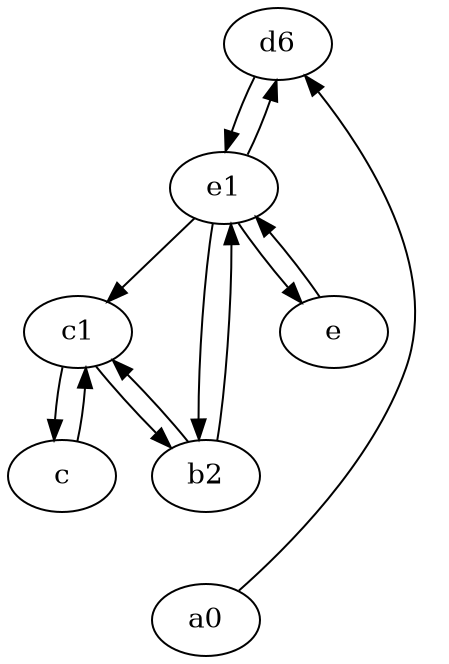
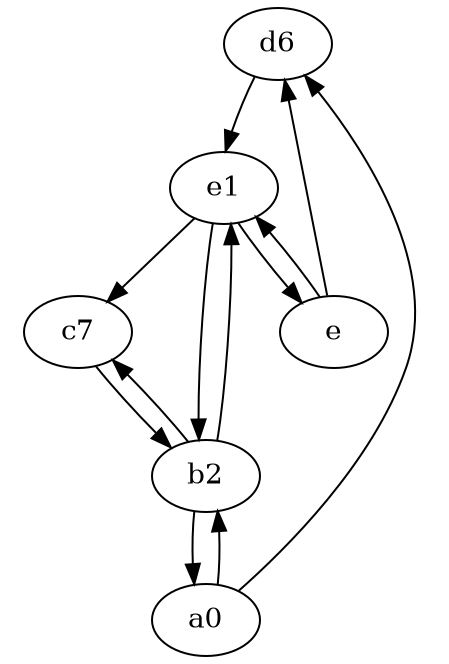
  digraph {
    n1 [label=d6]
    e1
-   c
-   c1
+   c1 [label=c7]
    n5 [label=b2]
    e
    n7 [label=a0]
    n1 -> e1
-   e1 -> n1
+   e -> n1
    e1 -> c1
    e1 -> n5
    e1 -> e
-   c -> c1
-   c1 -> c
    c1 -> n5
    n5 -> e1
    n5 -> c1
+   n5 -> n7
    e -> e1
    n7 -> n1
+   n7 -> n5
  }
